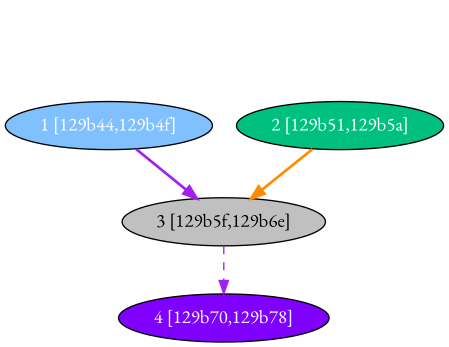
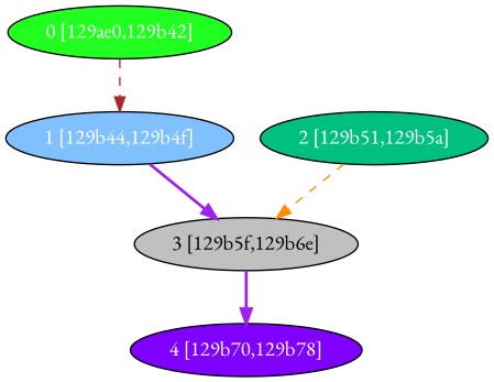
  digraph {
    fontname="EB Garamond"
    node [fontcolor="#ffffff" fontname="EB Garamond" shape=oval style=filled]
    edge [color=purple fontname="EB Garamond" style=dashed]
+   n1 [fillcolor="#20FF20" label="0 [129ae0,129b42]"]
    n2 [fillcolor="#80C0FF" label="1 [129b44,129b4f]"]
    n3 [fillcolor="#C0C0C0" fontcolor="#000000" label="3 [129b5f,129b6e]"]
    n4 [fillcolor="#00C080" label="2 [129b51,129b5a]"]
    n5 [fillcolor="#8000FF" label="4 [129b70,129b78]"]
+   n1 -> n2 [color=brown]
    n2 -> n3 [style=bold]
-   n3 -> n5
-   n4 -> n3 [color=darkorange style=bold]
+   n3 -> n5 [style=bold]
+   n4 -> n3 [color=darkorange]
  }
